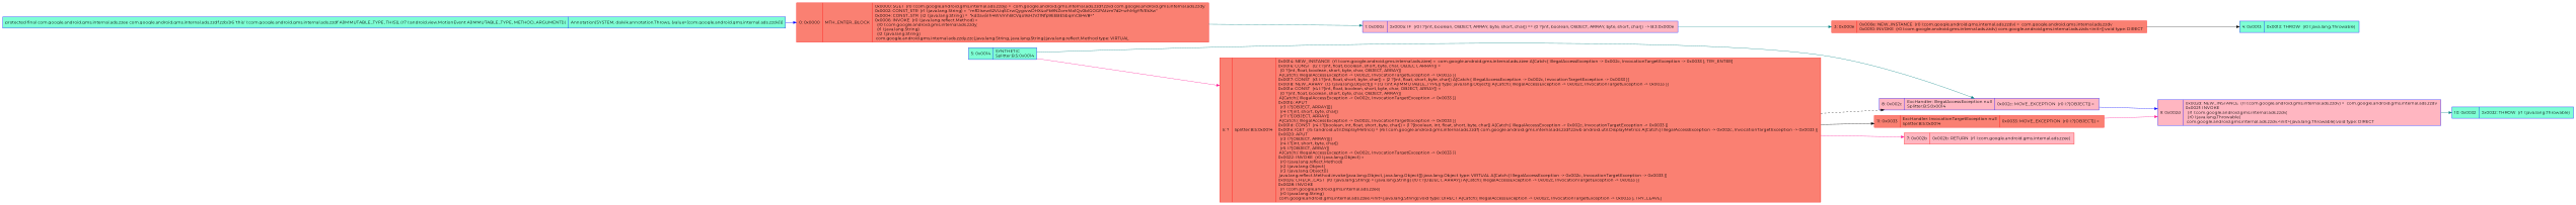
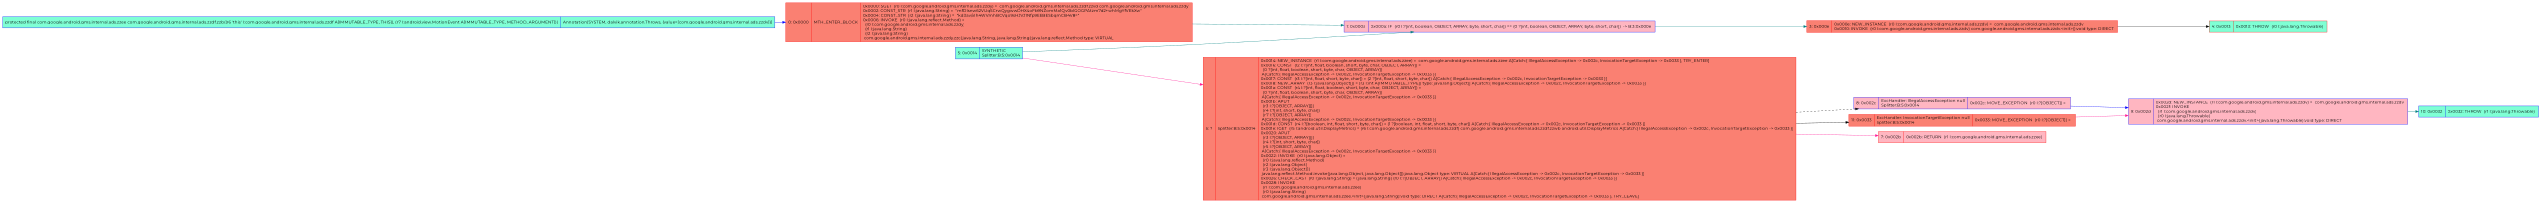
  digraph {
    fontname=Montserrat
    rankdir=LR
    node [color=blue fillcolor=salmon fontname=Montserrat shape=record style=filled]
    edge [color=teal fontname=Montserrat]
    n1 [color=red label="{0\:\ 0x0000|MTH_ENTER_BLOCK\l|0x0000: SGET  (r0 I:com.google.android.gms.internal.ads.zzdy) =  com.google.android.gms.internal.ads.zzdf.zzvd com.google.android.gms.internal.ads.zzdy \l0x0002: CONST_STR  (r1 I:java.lang.String) =  \"mfDIsnw62VUq5CrwQygwwDHX4oFb9NZomMa1Qv0blGOGPAtzm7d2+whMgYfVEkXw\" \l0x0004: CONST_STR  (r2 I:java.lang.String) =  \"kd3av\/xIh4WVmhBCVqo9sHJVJ1Nfp9EEBESbqmCB4V8=\" \l0x0006: INVOKE  (r0 I:java.lang.reflect.Method) = \l  (r0 I:com.google.android.gms.internal.ads.zzdy)\l  (r1 I:java.lang.String)\l  (r2 I:java.lang.String)\l com.google.android.gms.internal.ads.zzdy.zzc(java.lang.String, java.lang.String):java.lang.reflect.Method type: VIRTUAL \l}"]
    n2 [fillcolor=lightpink label="{1\:\ 0x000a|0x000a: IF  (r0 I:?[int, boolean, OBJECT, ARRAY, byte, short, char]) == (0 ?[int, boolean, OBJECT, ARRAY, byte, short, char])  \-\> B:3:0x000e \l}"]
    n3 [color=red label="{3\:\ 0x000e|0x000e: NEW_INSTANCE  (r0 I:com.google.android.gms.internal.ads.zzdv) =  com.google.android.gms.internal.ads.zzdv \l0x0010: INVOKE  (r0 I:com.google.android.gms.internal.ads.zzdv) com.google.android.gms.internal.ads.zzdv.\<init\>():void type: DIRECT \l}"]
-   n4 [fillcolor=aquamarine label="{4\:\ 0x0013|0x0013: THROW  (r0 I:java.lang.Throwable) \l}"]
+   n4 [color=red fillcolor=aquamarine label="{4\:\ 0x0013|0x0013: THROW  (r0 I:java.lang.Throwable) \l}"]
    n5 [fillcolor=aquamarine label="{5\:\ 0x0014|SYNTHETIC\lSplitter:B:5:0x0014\l}"]
    n6 [color=red label="{6\:\ ?|Splitter:B:5:0x0014\l|0x0014: NEW_INSTANCE  (r1 I:com.google.android.gms.internal.ads.zzee) =  com.google.android.gms.internal.ads.zzee A[Catch:\{ IllegalAccessException \-\> 0x002c, InvocationTargetException \-\> 0x0033 \}, TRY_ENTER]\l0x0016: CONST  (r2 I:?[int, float, boolean, short, byte, char, OBJECT, ARRAY]) = \l  (0 ?[int, float, boolean, short, byte, char, OBJECT, ARRAY])\l A[Catch:\{ IllegalAccessException \-\> 0x002c, InvocationTargetException \-\> 0x0033 \}]\l0x0017: CONST  (r3 I:?[int, float, short, byte, char]) = (2 ?[int, float, short, byte, char]) A[Catch:\{ IllegalAccessException \-\> 0x002c, InvocationTargetException \-\> 0x0033 \}]\l0x0018: NEW_ARRAY  (r3 I:java.lang.Object[]) = (r3 I:int A[IMMUTABLE_TYPE]) type: java.lang.Object[] A[Catch:\{ IllegalAccessException \-\> 0x002c, InvocationTargetException \-\> 0x0033 \}]\l0x001a: CONST  (r4 I:?[int, float, boolean, short, byte, char, OBJECT, ARRAY]) = \l  (0 ?[int, float, boolean, short, byte, char, OBJECT, ARRAY])\l A[Catch:\{ IllegalAccessException \-\> 0x002c, InvocationTargetException \-\> 0x0033 \}]\l0x001b: APUT  \l  (r3 I:?[OBJECT, ARRAY][])\l  (r4 I:?[int, short, byte, char])\l  (r7 I:?[OBJECT, ARRAY])\l A[Catch:\{ IllegalAccessException \-\> 0x002c, InvocationTargetException \-\> 0x0033 \}]\l0x001d: CONST  (r4 I:?[boolean, int, float, short, byte, char]) = (1 ?[boolean, int, float, short, byte, char]) A[Catch:\{ IllegalAccessException \-\> 0x002c, InvocationTargetException \-\> 0x0033 \}]\l0x001e: IGET  (r5 I:android.util.DisplayMetrics) = (r6 I:com.google.android.gms.internal.ads.zzdf) com.google.android.gms.internal.ads.zzdf.zzwb android.util.DisplayMetrics A[Catch:\{ IllegalAccessException \-\> 0x002c, InvocationTargetException \-\> 0x0033 \}]\l0x0020: APUT  \l  (r3 I:?[OBJECT, ARRAY][])\l  (r4 I:?[int, short, byte, char])\l  (r5 I:?[OBJECT, ARRAY])\l A[Catch:\{ IllegalAccessException \-\> 0x002c, InvocationTargetException \-\> 0x0033 \}]\l0x0022: INVOKE  (r0 I:java.lang.Object) = \l  (r0 I:java.lang.reflect.Method)\l  (r2 I:java.lang.Object)\l  (r3 I:java.lang.Object[])\l java.lang.reflect.Method.invoke(java.lang.Object, java.lang.Object[]):java.lang.Object type: VIRTUAL A[Catch:\{ IllegalAccessException \-\> 0x002c, InvocationTargetException \-\> 0x0033 \}]\l0x0026: CHECK_CAST  (r0 I:java.lang.String) = (java.lang.String) (r0 I:?[OBJECT, ARRAY]) A[Catch:\{ IllegalAccessException \-\> 0x002c, InvocationTargetException \-\> 0x0033 \}]\l0x0028: INVOKE  \l  (r1 I:com.google.android.gms.internal.ads.zzee)\l  (r0 I:java.lang.String)\l com.google.android.gms.internal.ads.zzee.\<init\>(java.lang.String):void type: DIRECT A[Catch:\{ IllegalAccessException \-\> 0x002c, InvocationTargetException \-\> 0x0033 \}, TRY_LEAVE]\l}"]
    n7 [fillcolor=lightpink label="{8\:\ 0x002c|ExcHandler: IllegalAccessException null\lSplitter:B:5:0x0014\l|0x002c: MOVE_EXCEPTION  (r0 I:?[OBJECT]) =  \l}"]
    n8 [color=red label="{11\:\ 0x0033|ExcHandler: InvocationTargetException null\lSplitter:B:5:0x0014\l|0x0033: MOVE_EXCEPTION  (r0 I:?[OBJECT]) =  \l}"]
    n9 [color=red fillcolor=lightpink label="{7\:\ 0x002b|0x002b: RETURN  (r1 I:com.google.android.gms.internal.ads.zzee) \l}"]
    n10 [fillcolor=lightpink label="{9\:\ 0x002d|0x002d: NEW_INSTANCE  (r1 I:com.google.android.gms.internal.ads.zzdv) =  com.google.android.gms.internal.ads.zzdv \l0x002f: INVOKE  \l  (r1 I:com.google.android.gms.internal.ads.zzdv)\l  (r0 I:java.lang.Throwable)\l com.google.android.gms.internal.ads.zzdv.\<init\>(java.lang.Throwable):void type: DIRECT \l}"]
    n11 [fillcolor=aquamarine label="{10\:\ 0x0032|0x0032: THROW  (r1 I:java.lang.Throwable) \l}"]
    n12 [fillcolor=aquamarine label="{protected final com.google.android.gms.internal.ads.zzee com.google.android.gms.internal.ads.zzdf.zzb((r6 'this' I:com.google.android.gms.internal.ads.zzdf A[IMMUTABLE_TYPE, THIS]), (r7 I:android.view.MotionEvent A[IMMUTABLE_TYPE, METHOD_ARGUMENT]))  | Annotation[SYSTEM, dalvik.annotation.Throws, \{value=[com.google.android.gms.internal.ads.zzdv]\}]\l}"]
    n1 -> n2
    n2 -> n3
    n3 -> n4 [color=black]
    n5 -> n6 [color=deeppink]
-   n5 -> n7
+   n5 -> n2
    n6 -> n7 [color=black style=dashed]
    n6 -> n8 [color=black]
    n6 -> n9 [color=deeppink]
    n7 -> n10 [color=blue]
    n8 -> n10 [color=deeppink]
    n10 -> n11
    n12 -> n1 [color=blue]
  }
